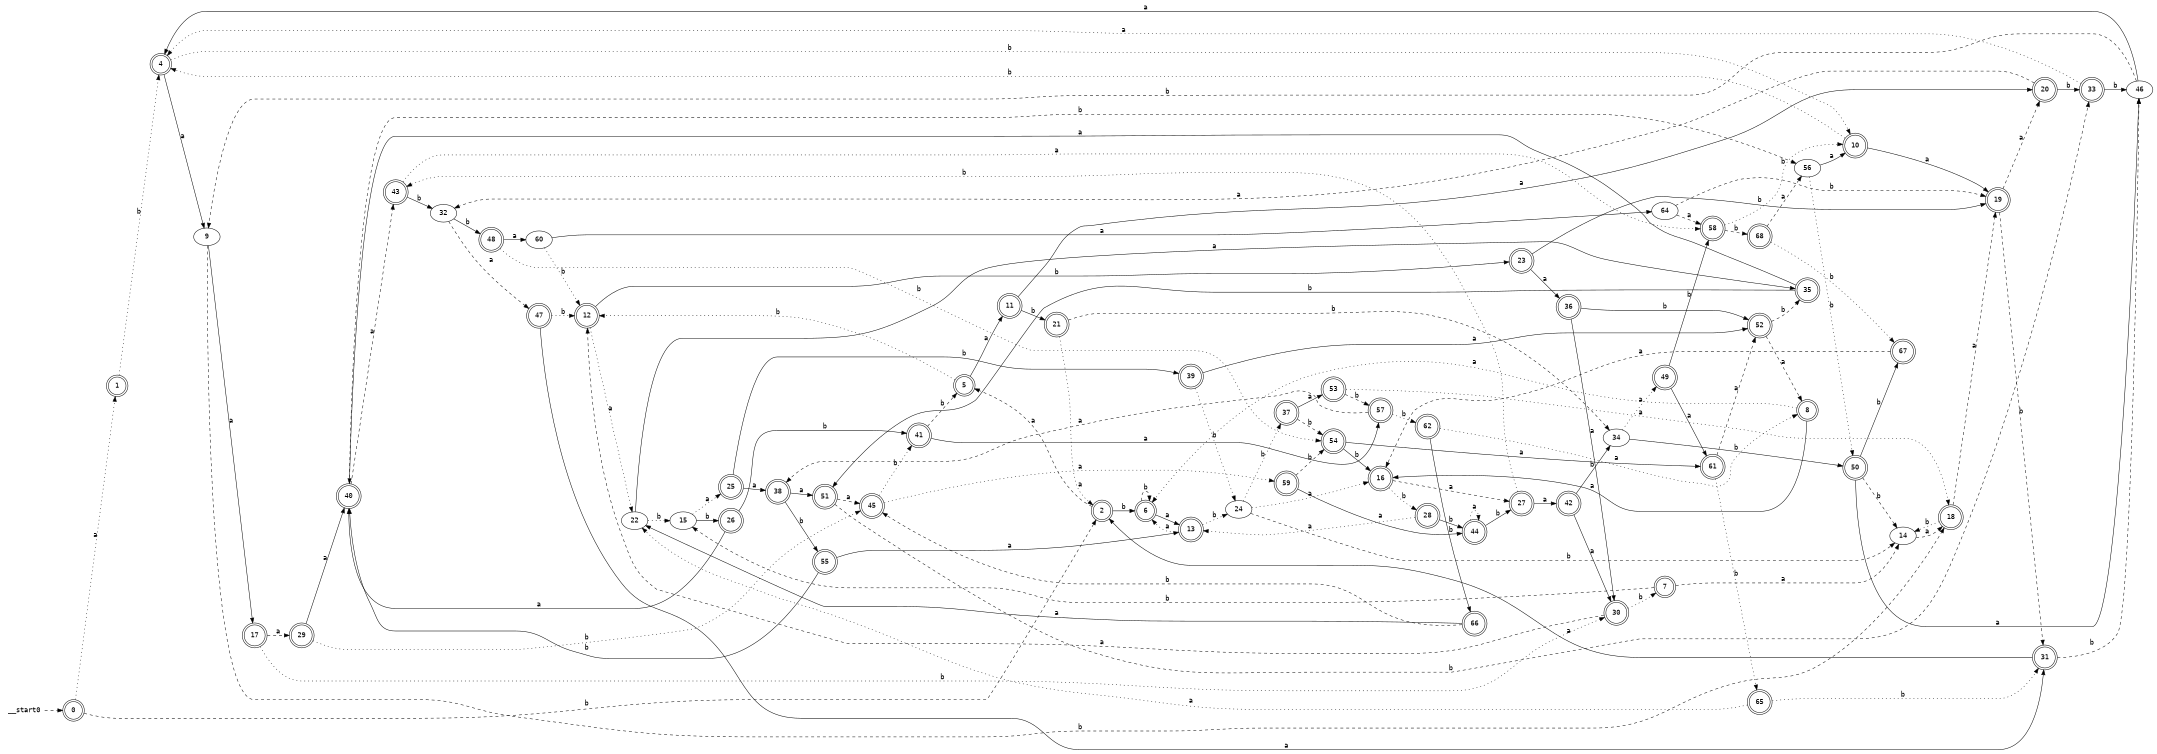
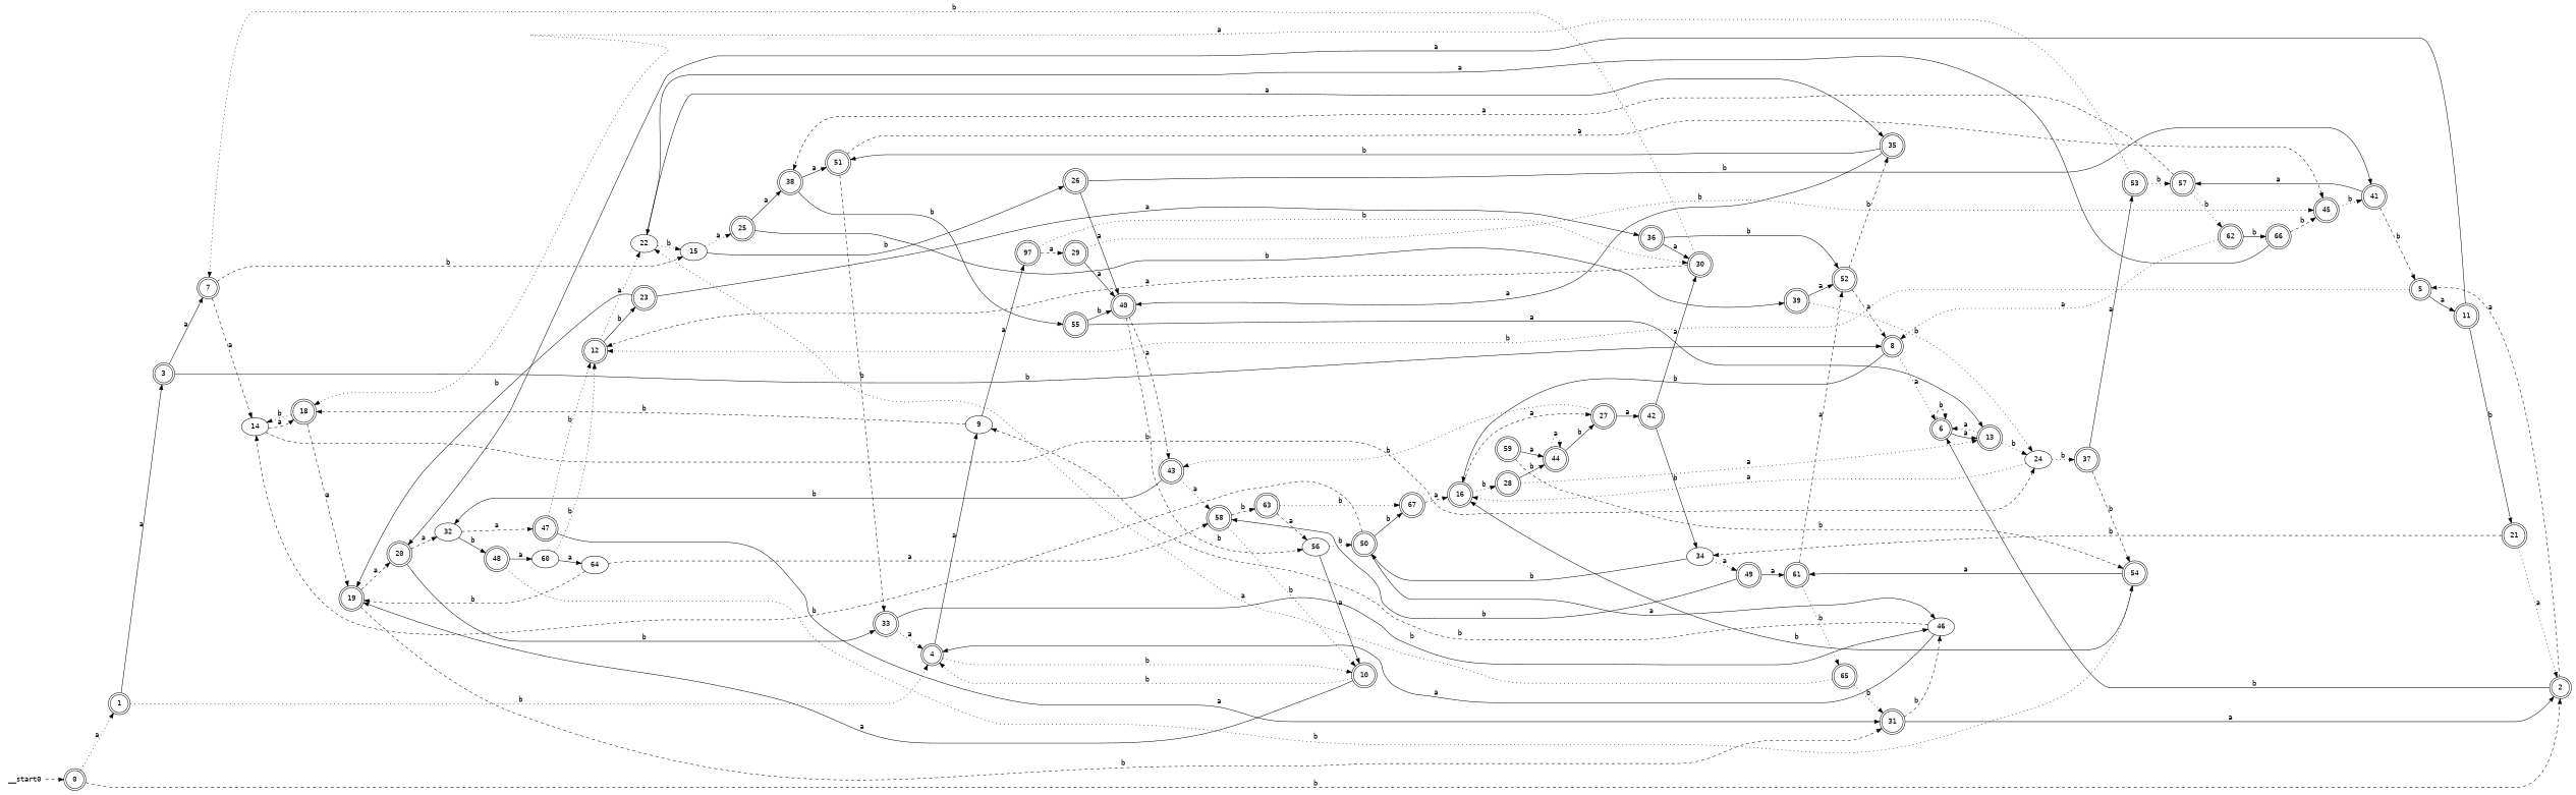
  digraph {
    fontname="DejaVu Sans Mono"
    rankdir=LR
    node [fontname="DejaVu Sans Mono" shape=doublecircle]
    edge [fontname="DejaVu Sans Mono" style=solid]
    __start0 [shape=none]
    0
    1
    2
+   3
    4
    5
    6
    7
    8
    9 [shape=""]
    10
    11
    12
    13
    14 [shape=""]
    15 [shape=""]
    16
-   17
+   17 [label=97]
    18
    19
    20
    21
    22 [shape=""]
    23
    24 [shape=""]
    25
    26
    27
    28
    29
    30
    31
    32 [shape=""]
    33
    34 [shape=""]
    35
    36
    37
    38
    39
    40
    41
    42
    43
    44
    45
    46 [shape=""]
    47
    48
    49
    50
    51
    52
    53
    54
    55
    56 [shape=""]
    57
    58
    59
    60 [shape=""]
    61
    67
    62
-   63 [label=68]
+   63
    64 [shape=""]
    65
    66
    __start0 -> 0 [style=dashed]
    0 -> 1 [label=a style=dotted]
    0 -> 2 [label=b style=dashed]
+   1 -> 3 [label=a]
    1 -> 4 [label=b style=dotted]
    2 -> 5 [label=a style=dashed]
    2 -> 6 [label=b]
+   3 -> 7 [label=a]
+   3 -> 8 [label=b]
    4 -> 9 [label=a]
    4 -> 10 [label=b style=dotted]
    5 -> 11 [label=a]
    5 -> 12 [label=b style=dotted]
    6 -> 6 [label=b style=dashed]
    6 -> 13 [label=a]
    7 -> 14 [label=a style=dashed]
    7 -> 15 [label=b style=dashed]
    8 -> 6 [label=a style=dotted]
-   8 -> 16 [label=a]
+   8 -> 16 [label=b]
    9 -> 17 [label=a]
    9 -> 18 [label=b style=dashed]
    10 -> 4 [label=b style=dotted]
    10 -> 19 [label=a]
    11 -> 20 [label=a]
    11 -> 21 [label=b]
    12 -> 22 [label=a style=dotted]
    12 -> 23 [label=b]
    13 -> 6 [label=a style=dotted]
    13 -> 24 [label=b style=dotted]
    14 -> 18 [label=a style=dashed]
-   24 -> 14 [label=b style=dashed]
+   14 -> 24 [label=b style=dashed]
    15 -> 25 [label=a style=dotted]
    15 -> 26 [label=b]
    16 -> 27 [label=a style=dashed]
    16 -> 28 [label=b style=dotted]
    17 -> 29 [label=a style=dashed]
    17 -> 30 [label=b style=dotted]
    18 -> 14 [label=b style=dotted]
    18 -> 19 [label=a style=dashed]
    19 -> 20 [label=a style=dashed]
    19 -> 31 [label=b style=dashed]
    20 -> 32 [label=a style=dashed]
    20 -> 33 [label=b]
    21 -> 2 [label=a style=dotted]
    21 -> 34 [label=b style=dashed]
    22 -> 15 [label=b style=dotted]
    22 -> 35 [label=a]
    23 -> 19 [label=b]
    23 -> 36 [label=a]
    24 -> 16 [label=a style=dotted]
    24 -> 37 [label=b style=dotted]
    25 -> 38 [label=a]
    25 -> 39 [label=b]
    26 -> 40 [label=a]
    26 -> 41 [label=b]
    27 -> 42 [label=a]
    27 -> 43 [label=b style=dotted]
    28 -> 13 [label=a style=dotted]
    28 -> 44 [label=b]
    29 -> 40 [label=a]
    29 -> 45 [label=b style=dotted]
    30 -> 7 [label=b style=dotted]
    30 -> 12 [label=a style=dashed]
    31 -> 2 [label=a]
    31 -> 46 [label=b style=dashed]
    32 -> 47 [label=a style=dashed]
    32 -> 48 [label=b]
    33 -> 4 [label=a style=dotted]
    33 -> 46 [label=b]
    34 -> 49 [label=a style=dotted]
    34 -> 50 [label=b]
    35 -> 40 [label=a]
    35 -> 51 [label=b]
    36 -> 30 [label=a]
    36 -> 52 [label=b]
    37 -> 53 [label=a]
    37 -> 54 [label=b style=dashed]
    38 -> 51 [label=a]
    38 -> 55 [label=b]
    39 -> 24 [label=b style=dotted]
    39 -> 52 [label=a]
    40 -> 43 [label=a style=dashed]
    40 -> 56 [label=b style=dashed]
    41 -> 5 [label=b style=dashed]
    41 -> 57 [label=a]
    42 -> 30 [label=a]
    42 -> 34 [label=b]
    43 -> 32 [label=b]
    43 -> 58 [label=a style=dotted]
    44 -> 27 [label=b]
    44 -> 44 [label=a style=dotted]
    45 -> 41 [label=b style=dotted]
-   45 -> 59 [label=a style=dotted]
    46 -> 4 [label=a]
    46 -> 9 [label=b style=dashed]
    47 -> 12 [label=b style=dotted]
    47 -> 31 [label=a]
    48 -> 54 [label=b style=dotted]
    48 -> 60 [label=a]
    49 -> 58 [label=b]
    49 -> 61 [label=a]
    50 -> 14 [label=b style=dashed]
    50 -> 46 [label=a]
    50 -> 67 [label=b]
    51 -> 33 [label=b style=dashed]
    51 -> 45 [label=a style=dashed]
    52 -> 8 [label=a style=dashed]
    52 -> 35 [label=b style=dashed]
    53 -> 18 [label=a style=dotted]
-   53 -> 57 [label=b style=dashed]
+   53 -> 57 [label=b style=dotted]
    54 -> 16 [label=b]
    54 -> 61 [label=a]
    55 -> 13 [label=a]
    55 -> 40 [label=b]
    56 -> 10 [label=a]
    56 -> 50 [label=b style=dotted]
    57 -> 38 [label=a style=dashed]
    57 -> 62 [label=b style=dotted]
    58 -> 10 [label=b style=dotted]
    58 -> 63 [label=b style=dashed]
    59 -> 44 [label=a]
    59 -> 54 [label=b style=dashed]
    60 -> 12 [label=b style=dotted]
    60 -> 64 [label=a]
    61 -> 52 [label=a style=dashed]
    61 -> 65 [label=b style=dotted]
    67 -> 16 [label=a style=dashed]
    62 -> 8 [label=a style=dotted]
    62 -> 66 [label=b]
    63 -> 56 [label=a style=dashed]
    63 -> 67 [label=b style=dotted]
    64 -> 19 [label=b style=dashed]
    64 -> 58 [label=a style=dashed]
    65 -> 22 [label=a style=dotted]
    65 -> 31 [label=b style=dotted]
    66 -> 22 [label=a]
    66 -> 45 [label=b style=dashed]
  }
